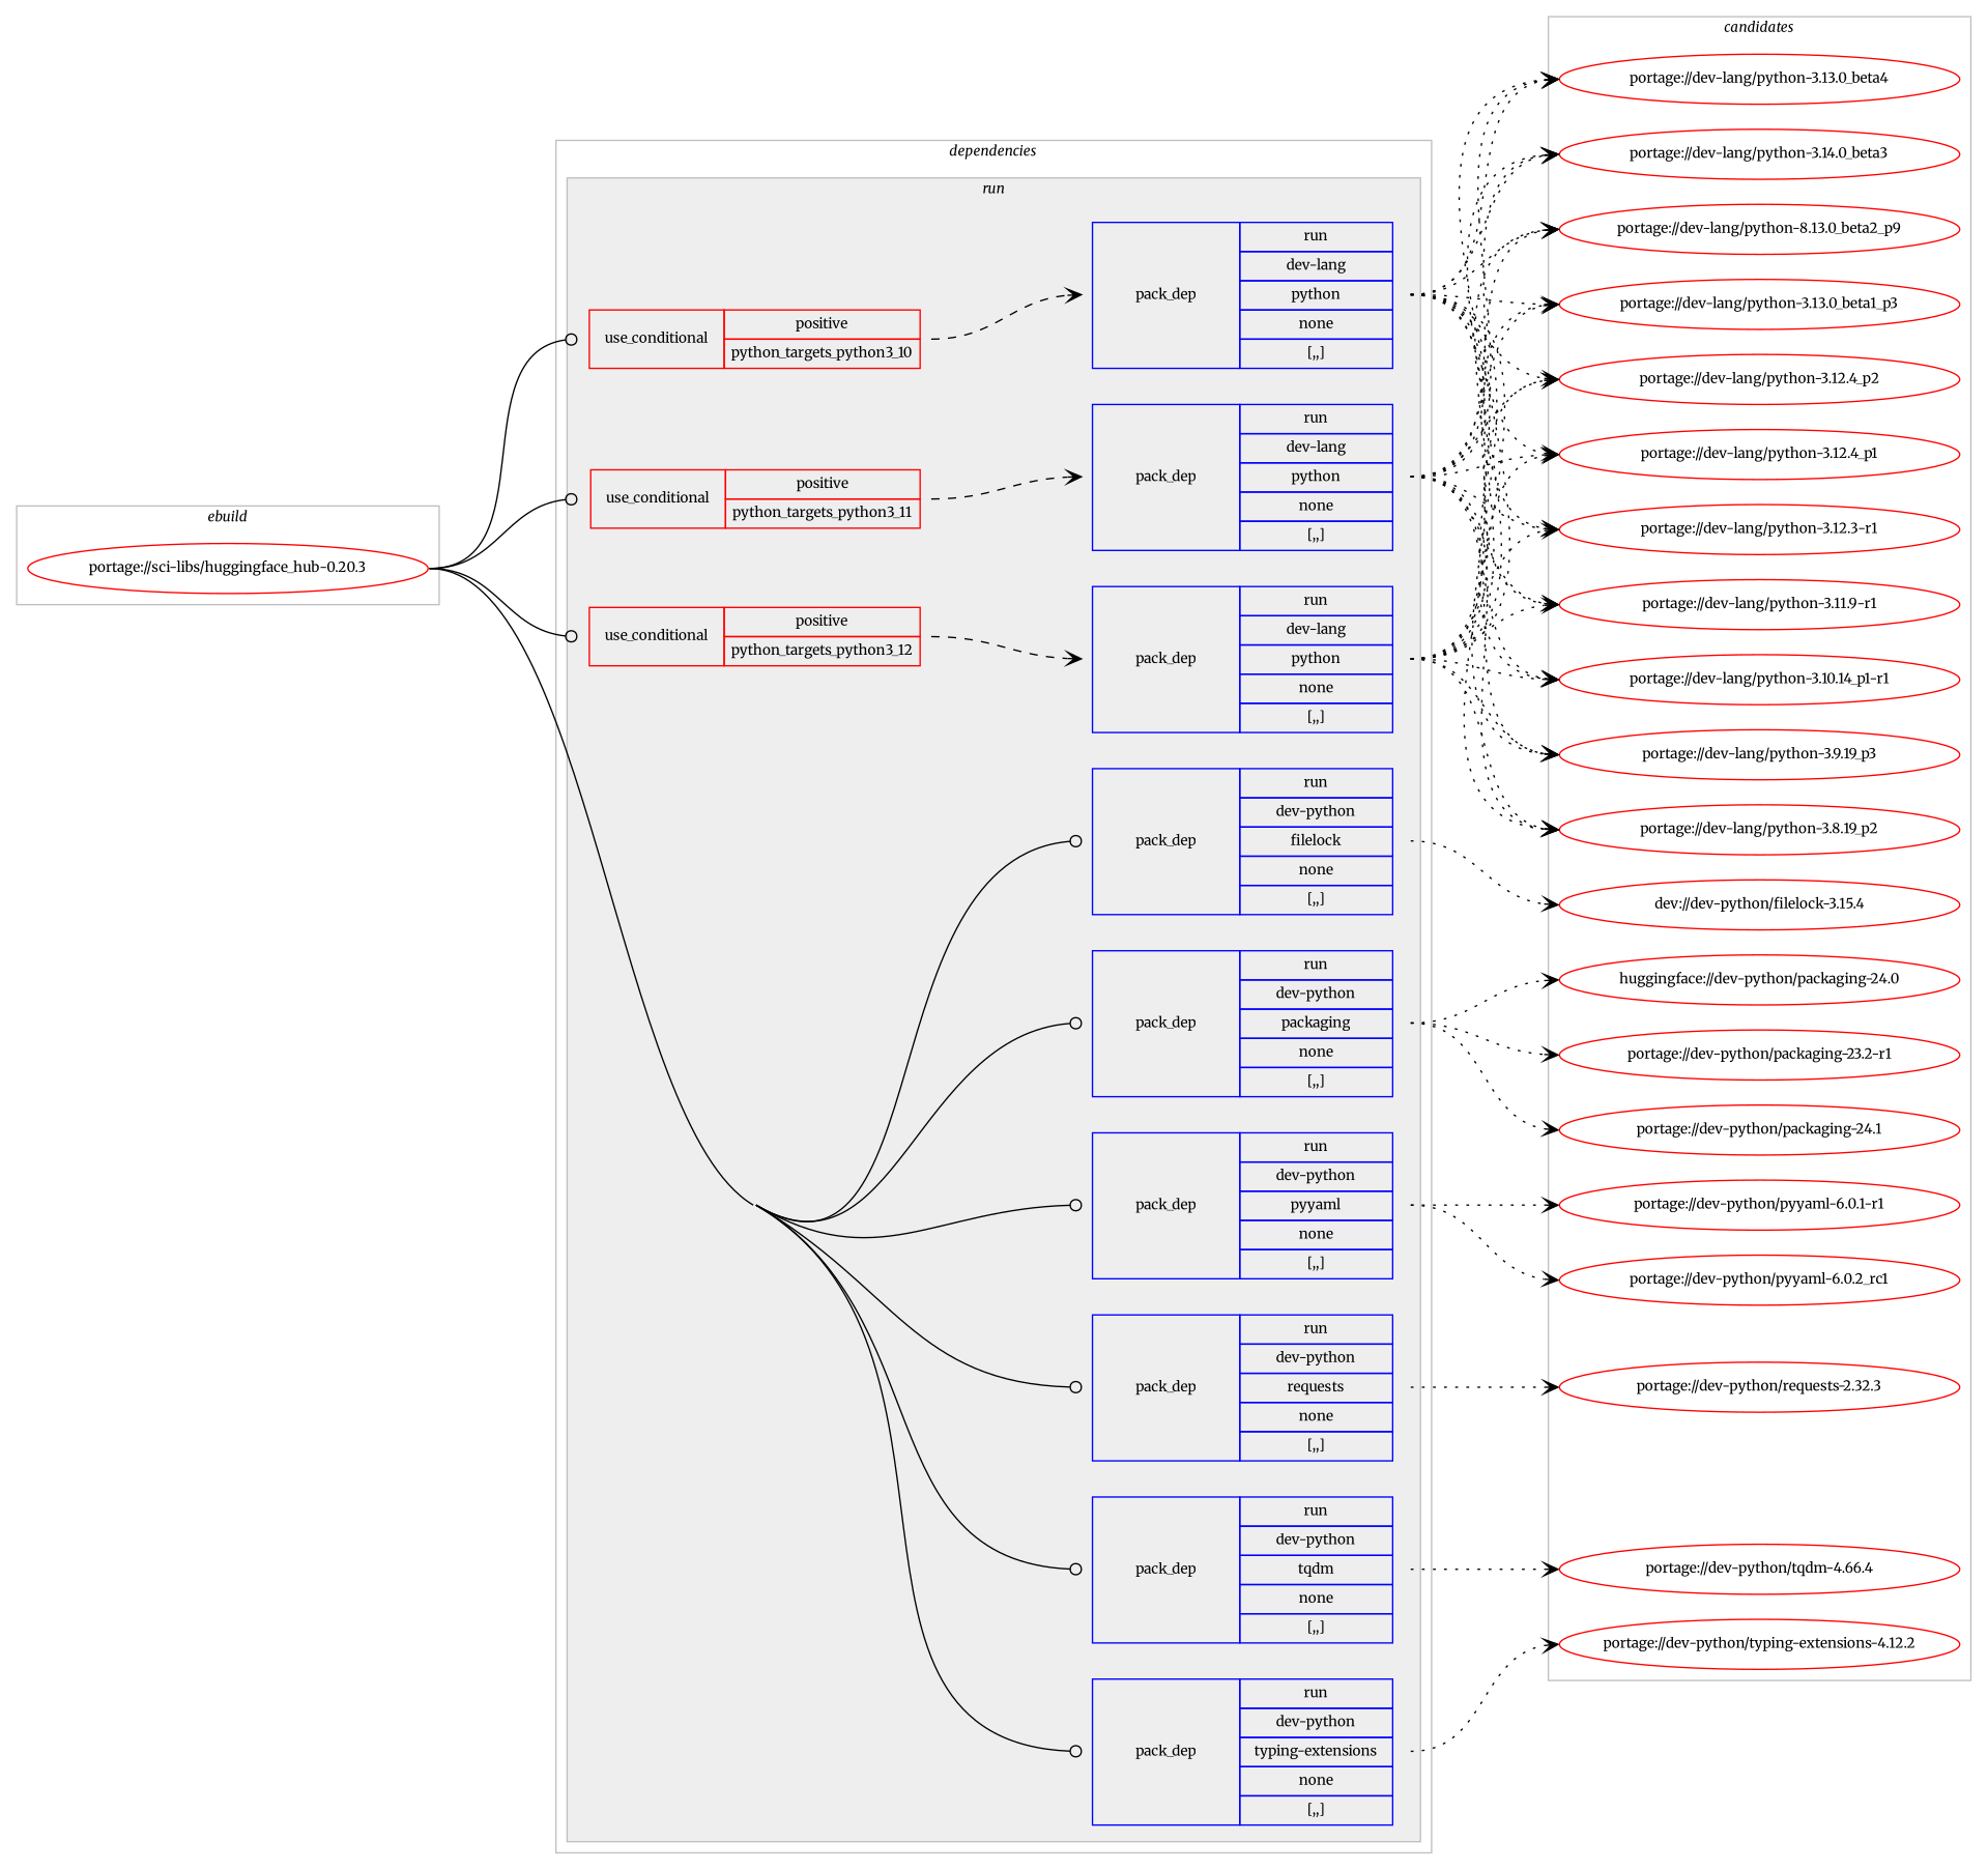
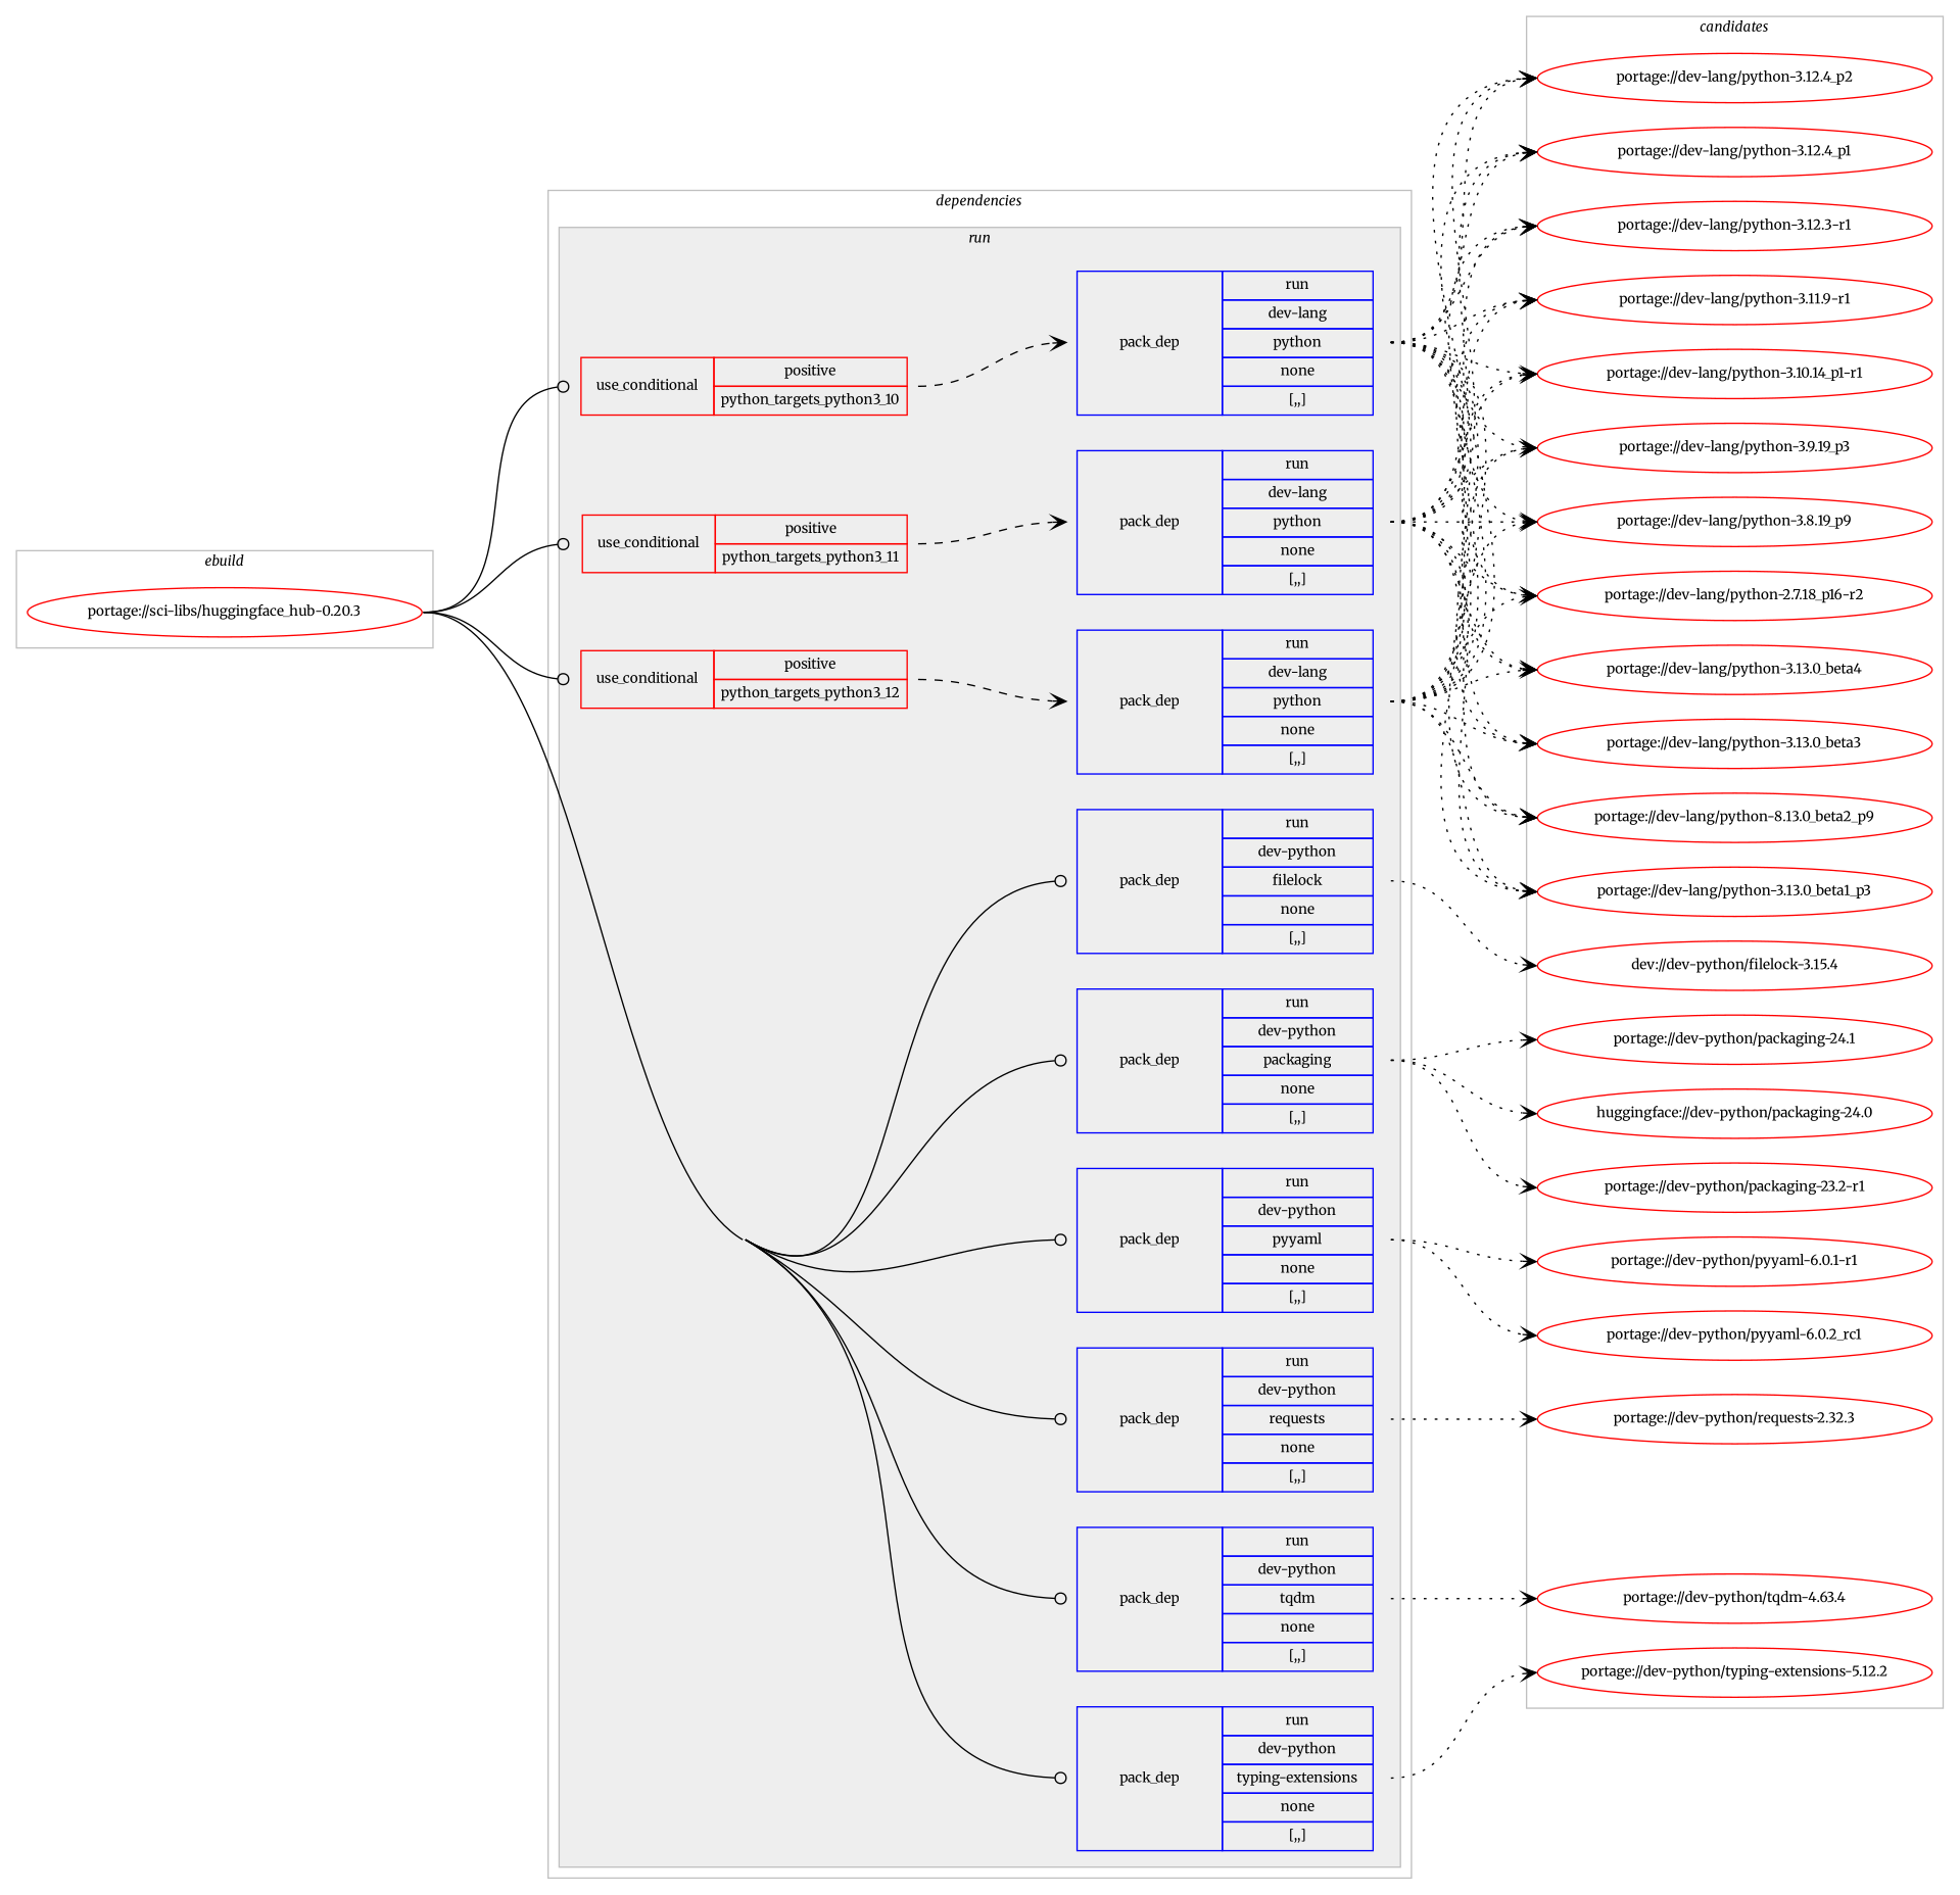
  digraph {
    compound=true
    concentrate=true
    fontname=Merriweather
    fontsize=10
    newrank=true
    rankdir=LR
    ranksep=1.5
    node [color=red fontname=Merriweather fontsize=10]
    edge [arrowhead=vee fontname=Merriweather headport=w style=dotted tailport=e weight=100]
    n1 [label="portage://sci-libs/huggingface_hub-0.20.3" width=4]
    n2 [color=blue label=<<TABLE BORDER="0" CELLBORDER="1" CELLSPACING="0" CELLPADDING="4" WIDTH="220"><TR><TD ROWSPAN="6" CELLPADDING="30">pack_dep</TD></TR><TR><TD WIDTH="110">run</TD></TR><TR><TD>dev-lang</TD></TR><TR><TD>python</TD></TR><TR><TD>none</TD></TR><TR><TD>[,,]</TD></TR></TABLE>> shape=none]
    n3 [label=<<TABLE BORDER="0" CELLBORDER="1" CELLSPACING="0" CELLPADDING="4"><TR><TD ROWSPAN="3" CELLPADDING="10">use_conditional</TD></TR><TR><TD>positive</TD></TR><TR><TD>python_targets_python3_10</TD></TR></TABLE>> shape=none]
    n4 [color=blue label=<<TABLE BORDER="0" CELLBORDER="1" CELLSPACING="0" CELLPADDING="4" WIDTH="220"><TR><TD ROWSPAN="6" CELLPADDING="30">pack_dep</TD></TR><TR><TD WIDTH="110">run</TD></TR><TR><TD>dev-lang</TD></TR><TR><TD>python</TD></TR><TR><TD>none</TD></TR><TR><TD>[,,]</TD></TR></TABLE>> shape=none]
    n5 [label=<<TABLE BORDER="0" CELLBORDER="1" CELLSPACING="0" CELLPADDING="4"><TR><TD ROWSPAN="3" CELLPADDING="10">use_conditional</TD></TR><TR><TD>positive</TD></TR><TR><TD>python_targets_python3_11</TD></TR></TABLE>> shape=none]
    n6 [color=blue label=<<TABLE BORDER="0" CELLBORDER="1" CELLSPACING="0" CELLPADDING="4" WIDTH="220"><TR><TD ROWSPAN="6" CELLPADDING="30">pack_dep</TD></TR><TR><TD WIDTH="110">run</TD></TR><TR><TD>dev-lang</TD></TR><TR><TD>python</TD></TR><TR><TD>none</TD></TR><TR><TD>[,,]</TD></TR></TABLE>> shape=none]
    n7 [label=<<TABLE BORDER="0" CELLBORDER="1" CELLSPACING="0" CELLPADDING="4"><TR><TD ROWSPAN="3" CELLPADDING="10">use_conditional</TD></TR><TR><TD>positive</TD></TR><TR><TD>python_targets_python3_12</TD></TR></TABLE>> shape=none]
    n8 [color=blue label=<<TABLE BORDER="0" CELLBORDER="1" CELLSPACING="0" CELLPADDING="4" WIDTH="220"><TR><TD ROWSPAN="6" CELLPADDING="30">pack_dep</TD></TR><TR><TD WIDTH="110">run</TD></TR><TR><TD>dev-python</TD></TR><TR><TD>filelock</TD></TR><TR><TD>none</TD></TR><TR><TD>[,,]</TD></TR></TABLE>> shape=none]
    n9 [color=blue label=<<TABLE BORDER="0" CELLBORDER="1" CELLSPACING="0" CELLPADDING="4" WIDTH="220"><TR><TD ROWSPAN="6" CELLPADDING="30">pack_dep</TD></TR><TR><TD WIDTH="110">run</TD></TR><TR><TD>dev-python</TD></TR><TR><TD>packaging</TD></TR><TR><TD>none</TD></TR><TR><TD>[,,]</TD></TR></TABLE>> shape=none]
    n10 [color=blue label=<<TABLE BORDER="0" CELLBORDER="1" CELLSPACING="0" CELLPADDING="4" WIDTH="220"><TR><TD ROWSPAN="6" CELLPADDING="30">pack_dep</TD></TR><TR><TD WIDTH="110">run</TD></TR><TR><TD>dev-python</TD></TR><TR><TD>pyyaml</TD></TR><TR><TD>none</TD></TR><TR><TD>[,,]</TD></TR></TABLE>> shape=none]
    n11 [color=blue label=<<TABLE BORDER="0" CELLBORDER="1" CELLSPACING="0" CELLPADDING="4" WIDTH="220"><TR><TD ROWSPAN="6" CELLPADDING="30">pack_dep</TD></TR><TR><TD WIDTH="110">run</TD></TR><TR><TD>dev-python</TD></TR><TR><TD>requests</TD></TR><TR><TD>none</TD></TR><TR><TD>[,,]</TD></TR></TABLE>> shape=none]
    n12 [color=blue label=<<TABLE BORDER="0" CELLBORDER="1" CELLSPACING="0" CELLPADDING="4" WIDTH="220"><TR><TD ROWSPAN="6" CELLPADDING="30">pack_dep</TD></TR><TR><TD WIDTH="110">run</TD></TR><TR><TD>dev-python</TD></TR><TR><TD>tqdm</TD></TR><TR><TD>none</TD></TR><TR><TD>[,,]</TD></TR></TABLE>> shape=none]
    n13 [color=blue label=<<TABLE BORDER="0" CELLBORDER="1" CELLSPACING="0" CELLPADDING="4" WIDTH="220"><TR><TD ROWSPAN="6" CELLPADDING="30">pack_dep</TD></TR><TR><TD WIDTH="110">run</TD></TR><TR><TD>dev-python</TD></TR><TR><TD>typing-extensions</TD></TR><TR><TD>none</TD></TR><TR><TD>[,,]</TD></TR></TABLE>> shape=none]
    n14 [label="portage://dev-lang/python-3.13.0_beta4" width=4]
-   n15 [label="portage://dev-lang/python-3.14.0_beta3" width=4]
+   n15 [label="portage://dev-lang/python-3.13.0_beta3" width=4]
    n16 [label="portage://dev-lang/python-8.13.0_beta2_p9" width=4]
    n17 [label="portage://dev-lang/python-3.13.0_beta1_p3" width=4]
    n18 [label="portage://dev-lang/python-3.12.4_p2" width=4]
    n19 [label="portage://dev-lang/python-3.12.4_p1" width=4]
    n20 [label="portage://dev-lang/python-3.12.3-r1" width=4]
    n21 [label="portage://dev-lang/python-3.11.9-r1" width=4]
    n22 [label="portage://dev-lang/python-3.10.14_p1-r1" width=4]
    n23 [label="portage://dev-lang/python-3.9.19_p3" width=4]
-   n24 [label="portage://dev-lang/python-3.8.19_p2" width=4]
+   n24 [label="portage://dev-lang/python-3.8.19_p9" width=4]
+   n25 [label="portage://dev-lang/python-2.7.18_p16-r2" width=4]
    n26 [label="dev://dev-python/filelock-3.15.4" width=4]
    n27 [label="portage://dev-python/packaging-24.1" width=4]
    n28 [label="huggingface://dev-python/packaging-24.0" width=4]
    n29 [label="portage://dev-python/packaging-23.2-r1" width=4]
    n30 [label="portage://dev-python/pyyaml-6.0.2_rc1" width=4]
    n31 [label="portage://dev-python/pyyaml-6.0.1-r1" width=4]
    n32 [label="portage://dev-python/requests-2.32.3" width=4]
-   n33 [label="portage://dev-python/tqdm-4.66.4" width=4]
-   n34 [label="portage://dev-python/typing-extensions-4.12.2" width=4]
+   n33 [label="portage://dev-python/tqdm-4.63.4" width=4]
+   n34 [label="portage://dev-python/typing-extensions-5.12.2" width=4]
    subgraph cluster_1 {
      color=gray
      label=<<i>ebuild</i>>
      n1
    }
    subgraph cluster_2 {
      color=gray
      label=<<i>dependencies</i>>
      subgraph cluster_3 {
        color=gray
        fillcolor="#eeeeee"
        label=<<i>compile</i>>
        style=filled
      }
      subgraph cluster_4 {
        color=gray
        fillcolor="#eeeeee"
        label=<<i>compile and run</i>>
        style=filled
      }
      subgraph cluster_5 {
        color=gray
        fillcolor="#eeeeee"
        label=<<i>run</i>>
        style=filled
        subgraph sub_6 {
          color=gray
          fillcolor="#eeeeee"
          label=<<i>run</i>>
          style=filled
          n3
          subgraph sub_7 {
            color=gray
            fillcolor="#eeeeee"
            label=<<i>run</i>>
            style=filled
            n2
          }
        }
        subgraph sub_8 {
          color=gray
          fillcolor="#eeeeee"
          label=<<i>run</i>>
          style=filled
          n5
          subgraph sub_9 {
            color=gray
            fillcolor="#eeeeee"
            label=<<i>run</i>>
            style=filled
            n4
          }
        }
        subgraph sub_10 {
          color=gray
          fillcolor="#eeeeee"
          label=<<i>run</i>>
          style=filled
          n7
          subgraph sub_11 {
            color=gray
            fillcolor="#eeeeee"
            label=<<i>run</i>>
            style=filled
            n6
          }
        }
        subgraph sub_12 {
          color=gray
          fillcolor="#eeeeee"
          label=<<i>run</i>>
          style=filled
          n8
        }
        subgraph sub_13 {
          color=gray
          fillcolor="#eeeeee"
          label=<<i>run</i>>
          style=filled
          n9
        }
        subgraph sub_14 {
          color=gray
          fillcolor="#eeeeee"
          label=<<i>run</i>>
          style=filled
          n10
        }
        subgraph sub_15 {
          color=gray
          fillcolor="#eeeeee"
          label=<<i>run</i>>
          style=filled
          n11
        }
        subgraph sub_16 {
          color=gray
          fillcolor="#eeeeee"
          label=<<i>run</i>>
          style=filled
          n12
        }
        subgraph sub_17 {
          color=gray
          fillcolor="#eeeeee"
          label=<<i>run</i>>
          style=filled
          n13
        }
      }
    }
    subgraph cluster_18 {
      color=gray
      label=<<i>candidates</i>>
      rank=same
      subgraph sub_19 {
        color=black
        label=<<i>candidates</i>>
        nodesep=1
        rank=same
        n14
        n15
        n16
        n17
        n18
        n19
        n20
        n21
        n22
        n23
        n24
+       n25
      }
      subgraph sub_20 {
        color=black
        label=<<i>candidates</i>>
        nodesep=1
        rank=same
        n14
        n15
        n16
        n17
        n18
        n19
        n20
        n21
        n22
        n23
        n24
+       n25
      }
      subgraph sub_21 {
        color=black
        label=<<i>candidates</i>>
        nodesep=1
        rank=same
        n14
        n15
        n16
        n17
        n18
        n19
        n20
        n21
        n22
        n23
        n24
+       n25
      }
      subgraph sub_22 {
        color=black
        label=<<i>candidates</i>>
        nodesep=1
        rank=same
        n26
      }
      subgraph sub_23 {
        color=black
        label=<<i>candidates</i>>
        nodesep=1
        rank=same
        n27
        n28
        n29
      }
      subgraph sub_24 {
        color=black
        label=<<i>candidates</i>>
        nodesep=1
        rank=same
        n30
        n31
      }
      subgraph sub_25 {
        color=black
        label=<<i>candidates</i>>
        nodesep=1
        rank=same
        n32
      }
      subgraph sub_26 {
        color=black
        label=<<i>candidates</i>>
        nodesep=1
        rank=same
        n33
      }
      subgraph sub_27 {
        color=black
        label=<<i>candidates</i>>
        nodesep=1
        rank=same
        n34
      }
    }
    n1 -> n3 [arrowhead=odot style=solid weight=20]
    n1 -> n5 [arrowhead=odot style=solid weight=20]
    n1 -> n7 [arrowhead=odot style=solid weight=20]
    n1 -> n8 [arrowhead=odot style=solid weight=20]
    n1 -> n9 [arrowhead=odot style=solid weight=20]
    n1 -> n10 [arrowhead=odot style=solid weight=20]
    n1 -> n11 [arrowhead=odot style=solid weight=20]
    n1 -> n12 [arrowhead=odot style=solid weight=20]
    n1 -> n13 [arrowhead=odot style=solid weight=20]
    n2 -> n14
    n2 -> n15
    n2 -> n16
    n2 -> n17
    n2 -> n18
    n2 -> n19
    n2 -> n20
    n2 -> n21
    n2 -> n22
    n2 -> n23
    n2 -> n24
+   n2 -> n25
    n3 -> n2 [style=dashed weight=20]
    n4 -> n14
    n4 -> n15
    n4 -> n16
    n4 -> n17
    n4 -> n18
    n4 -> n19
    n4 -> n20
    n4 -> n21
    n4 -> n22
    n4 -> n23
    n4 -> n24
+   n4 -> n25
    n5 -> n4 [style=dashed weight=20]
    n6 -> n14
    n6 -> n15
    n6 -> n16
    n6 -> n17
    n6 -> n18
    n6 -> n19
    n6 -> n20
    n6 -> n21
    n6 -> n22
    n6 -> n23
    n6 -> n24
+   n6 -> n25
    n7 -> n6 [style=dashed weight=20]
    n8 -> n26
    n9 -> n27
    n9 -> n28
    n9 -> n29
    n10 -> n30
    n10 -> n31
    n11 -> n32
    n12 -> n33
    n13 -> n34
  }
